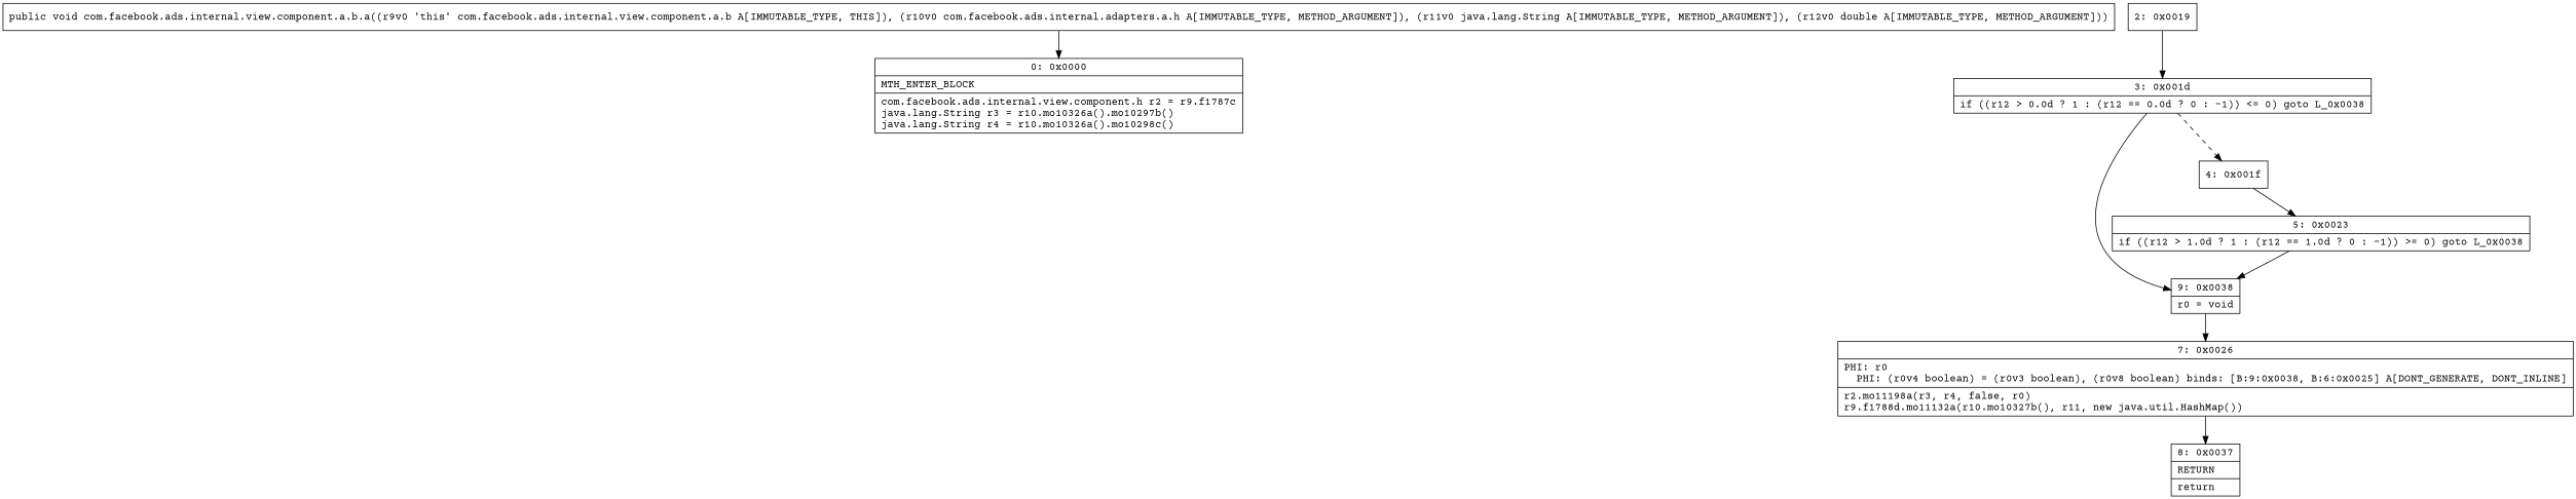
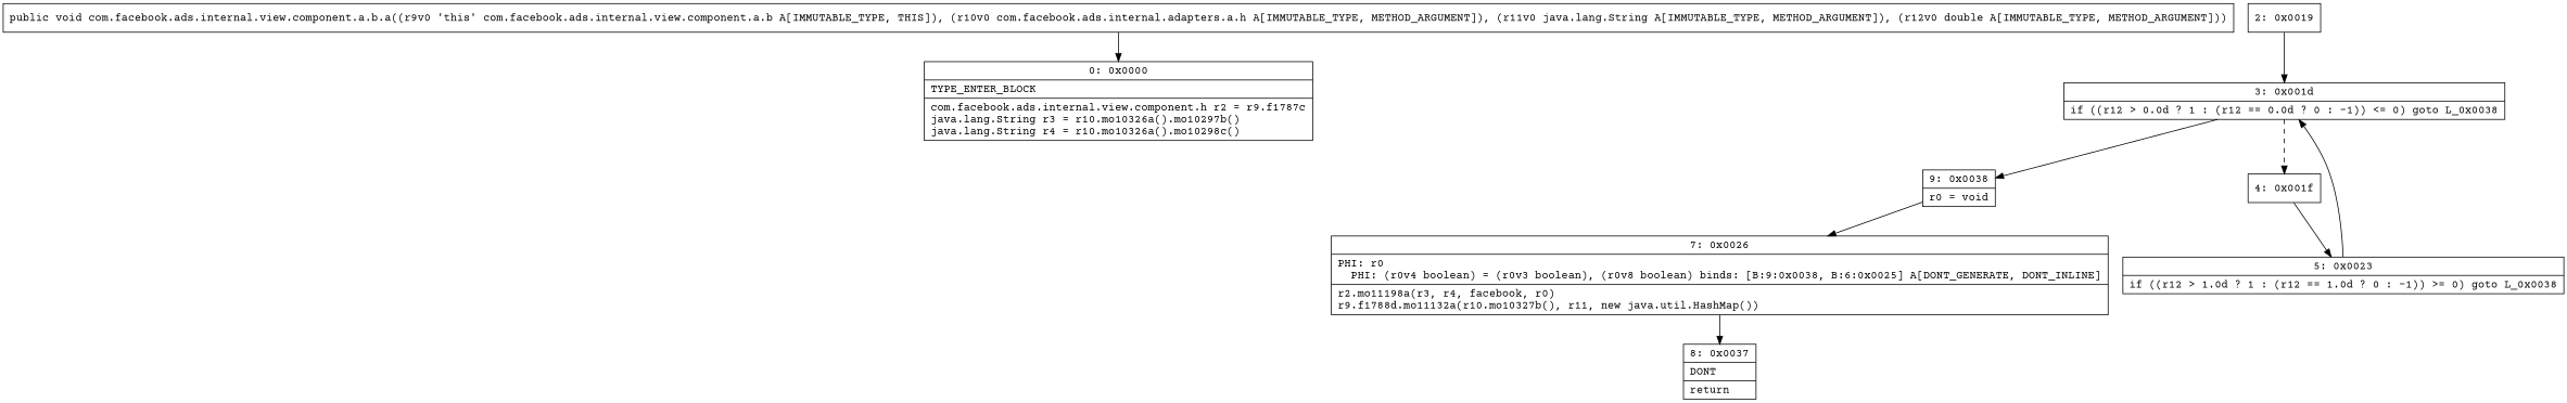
  digraph {
    fontname="Courier Prime"
    node [fontname="Courier Prime" shape=record]
    edge [fontname="Courier Prime"]
-   n1 [label="{0\:\ 0x0000|MTH_ENTER_BLOCK\l|com.facebook.ads.internal.view.component.h r2 = r9.f1787c\ljava.lang.String r3 = r10.mo10326a().mo10297b()\ljava.lang.String r4 = r10.mo10326a().mo10298c()\l}"]
+   n1 [label="{0\:\ 0x0000|TYPE_ENTER_BLOCK\l|com.facebook.ads.internal.view.component.h r2 = r9.f1787c\ljava.lang.String r3 = r10.mo10326a().mo10297b()\ljava.lang.String r4 = r10.mo10326a().mo10298c()\l}"]
    n2 [label="{2\:\ 0x0019}"]
    n3 [label="{3\:\ 0x001d|if ((r12 \> 0.0d ? 1 : (r12 == 0.0d ? 0 : \-1)) \<= 0) goto L_0x0038\l}"]
    n4 [label="{9\:\ 0x0038|r0 = void\l}"]
-   n5 [label="{7\:\ 0x0026|PHI: r0 \l  PHI: (r0v4 boolean) = (r0v3 boolean), (r0v8 boolean) binds: [B:9:0x0038, B:6:0x0025] A[DONT_GENERATE, DONT_INLINE]\l|r2.mo11198a(r3, r4, false, r0)\lr9.f1788d.mo11132a(r10.mo10327b(), r11, new java.util.HashMap())\l}"]
+   n5 [label="{7\:\ 0x0026|PHI: r0 \l  PHI: (r0v4 boolean) = (r0v3 boolean), (r0v8 boolean) binds: [B:9:0x0038, B:6:0x0025] A[DONT_GENERATE, DONT_INLINE]\l|r2.mo11198a(r3, r4, facebook, r0)\lr9.f1788d.mo11132a(r10.mo10327b(), r11, new java.util.HashMap())\l}"]
    n6 [label="{4\:\ 0x001f}"]
    n7 [label="{5\:\ 0x0023|if ((r12 \> 1.0d ? 1 : (r12 == 1.0d ? 0 : \-1)) \>= 0) goto L_0x0038\l}"]
-   n8 [label="{8\:\ 0x0037|RETURN\l|return\l}"]
+   n8 [label="{8\:\ 0x0037|DONT\l|return\l}"]
    n9 [label="{public void com.facebook.ads.internal.view.component.a.b.a((r9v0 'this' com.facebook.ads.internal.view.component.a.b A[IMMUTABLE_TYPE, THIS]), (r10v0 com.facebook.ads.internal.adapters.a.h A[IMMUTABLE_TYPE, METHOD_ARGUMENT]), (r11v0 java.lang.String A[IMMUTABLE_TYPE, METHOD_ARGUMENT]), (r12v0 double A[IMMUTABLE_TYPE, METHOD_ARGUMENT])) }"]
    n2 -> n3
    n3 -> n4
    n3 -> n6 [style=dashed]
    n4 -> n5
    n5 -> n8
    n6 -> n7
-   n7 -> n4
+   n7 -> n3
    n9 -> n1
  }
